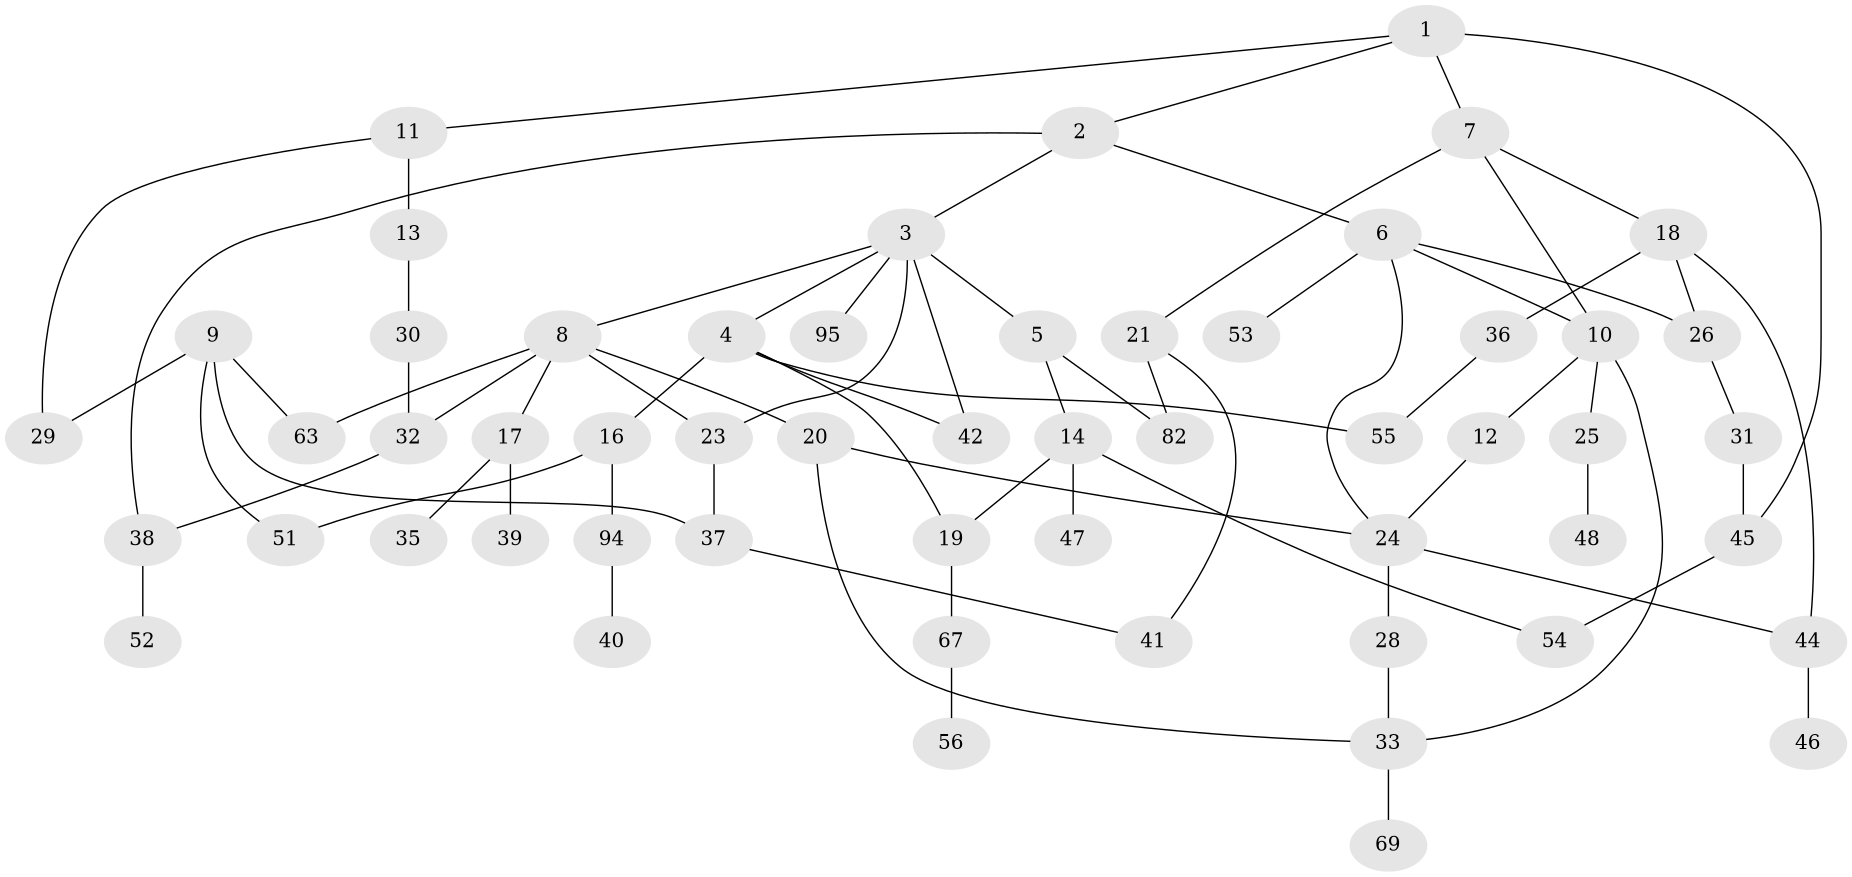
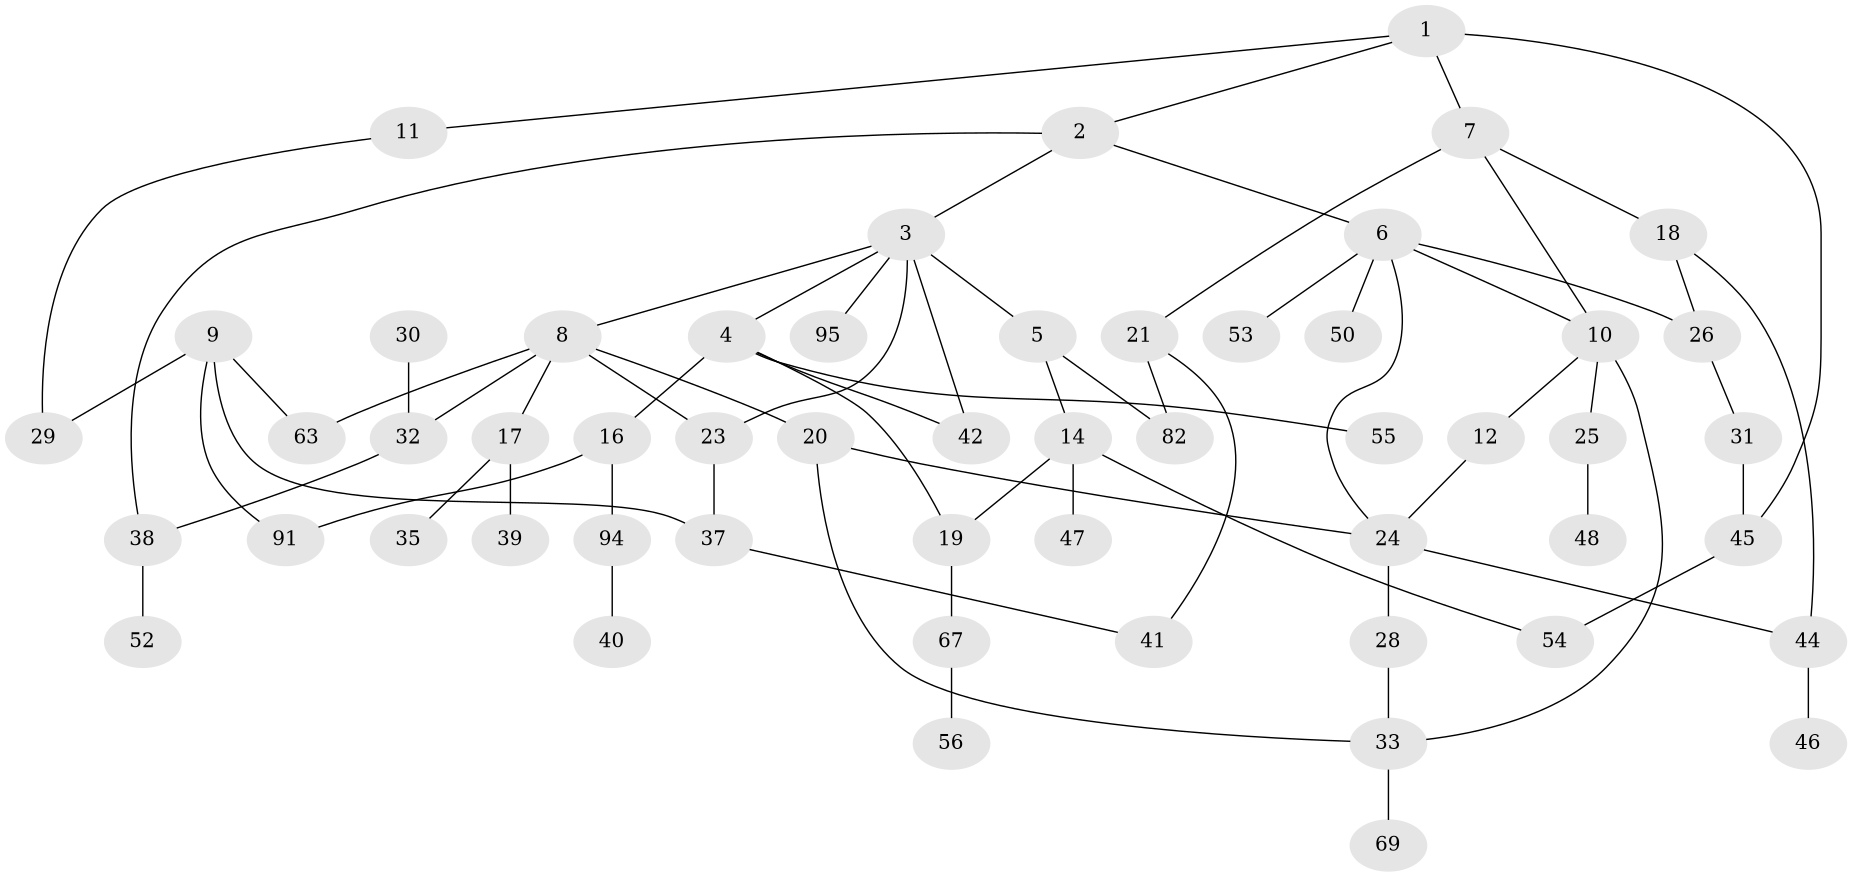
  graph {
    node [color=gray90 style=filled]
    1
    2
    7
    11
    45
    3
    6
    38
    10
    18
    21
    29
-   13
    54
    4
    5
    8
    n18 [label=95]
    42
    23
    24
    26
+   50
    53
    52
    16
    19
    55
    14
    n30 [label=82]
    17
    20
    32
    n34 [label=63]
    9
    37
-   51
+   51 [label=91]
    n38 [label=94]
    n39 [label=67]
    47
    12
    25
    33
    44
    28
    31
-   36
    41
    35
    39
    48
    n52 [label=69]
    30
    40
    46
    56
    1 -- 2
    1 -- 7
    1 -- 11
    1 -- 45
    2 -- 3
    2 -- 6
    2 -- 38
    7 -- 10
    7 -- 18
    7 -- 21
    11 -- 29
-   11 -- 13
    45 -- 54
    3 -- 4
    3 -- 5
    3 -- 8
    3 -- n18
    3 -- 42
    3 -- 23
    6 -- 10
    6 -- 24
    6 -- 26
+   6 -- 50
    6 -- 53
    38 -- 52
    10 -- 12
    10 -- 25
    10 -- 33
    18 -- 26
    18 -- 44
-   18 -- 36
    21 -- n30
    21 -- 41
-   13 -- 30
    4 -- 42
    4 -- 16
    4 -- 19
    4 -- 55
    5 -- 14
    5 -- n30
    8 -- 23
    8 -- 17
    8 -- 20
    8 -- 32
    8 -- n34
    23 -- 37
    24 -- 44
    24 -- 28
    26 -- 31
    16 -- 51
    16 -- n38
    19 -- n39
    14 -- 54
    14 -- 19
    14 -- 47
    17 -- 35
    17 -- 39
    20 -- 24
    20 -- 33
    32 -- 38
    9 -- 29
    9 -- n34
    9 -- 37
    9 -- 51
    37 -- 41
    n38 -- 40
    n39 -- 56
    12 -- 24
    25 -- 48
    33 -- n52
    44 -- 46
    28 -- 33
    31 -- 45
-   36 -- 55
    30 -- 32
  }
